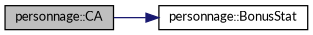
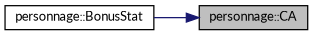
  digraph {
    rankdir=LR
    fontname=Lato
    node [color=black fontname=Lato fontsize=10 shape=record style=filled]
    n1 [fillcolor=grey75 fontcolor=black height=0.2 label="personnage::CA" width=0.4]
    n2 [fillcolor=white height=0.2 label="personnage::BonusStat" width=0.4]
-   n1 -> n2 [color=midnightblue fontname=Lato fontsize=10 labelfontname=Helvetica labelfontsize=10 style=solid]
+   n2 -> n1 [color=midnightblue fontname=Lato fontsize=10 labelfontname=Helvetica labelfontsize=10 style=solid]
  }
